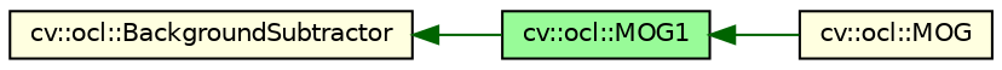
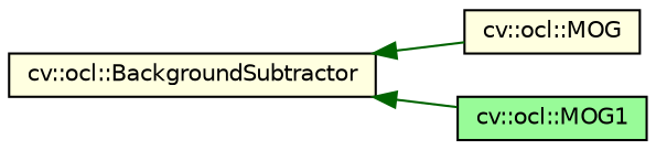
  digraph {
    rankdir=LR
    node [color=black fillcolor=lightyellow fontname=Helvetica fontsize=10 shape=record style=filled]
    edge [color=darkgreen dir=back fontname=Helvetica fontsize=10 labelfontname=Helvetica labelfontsize=10 style=solid]
    n1 [height=0.2 label="cv::ocl::BackgroundSubtractor" width=0.4]
    n2 [height=0.2 label="cv::ocl::MOG" width=0.4]
    n3 [fillcolor=palegreen height=0.2 label="cv::ocl::MOG1" width=0.4]
-   n3 -> n2
+   n1 -> n2
    n1 -> n3
  }
